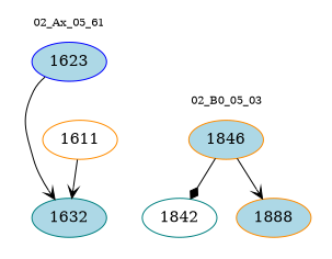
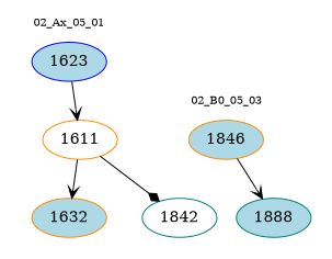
  digraph {
    node [color=darkorange fillcolor=lightblue style=filled]
    edge [arrowhead=vee color=black]
    n1 [color=blue label=1623]
    n2 [fillcolor=white label=1611]
-   n3 [color=teal label=1632]
+   n3 [label=1632]
    n4 [label=1846]
    n5 [color=teal fillcolor=white label=1842]
-   n6 [label=1888]
+   n6 [color=teal label=1888]
    subgraph cluster_1 {
      color=white
      fontsize=10
-     label="02_Ax_05_61"
+     label="02_Ax_05_01"
      n1
      n2
      n3
    }
    subgraph cluster_2 {
      color=white
      fontsize=10
      label="02_B0_05_03"
      n4
      n5
      n6
    }
-   n1 -> n3
+   n1 -> n2
    n2 -> n3
-   n4 -> n5 [arrowhead=diamond]
+   n2 -> n5 [arrowhead=diamond]
    n4 -> n6
  }
